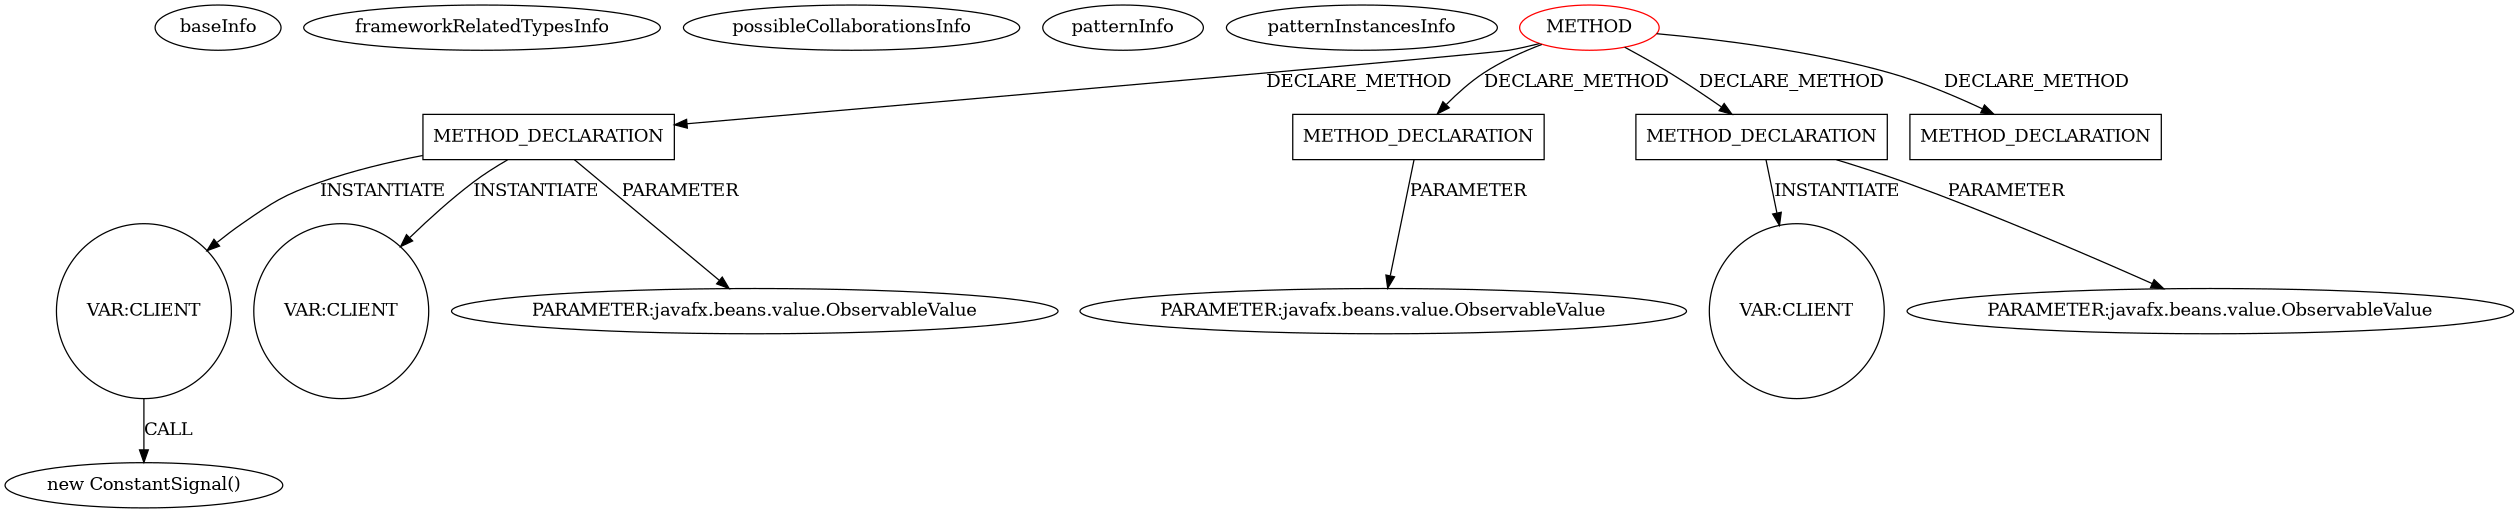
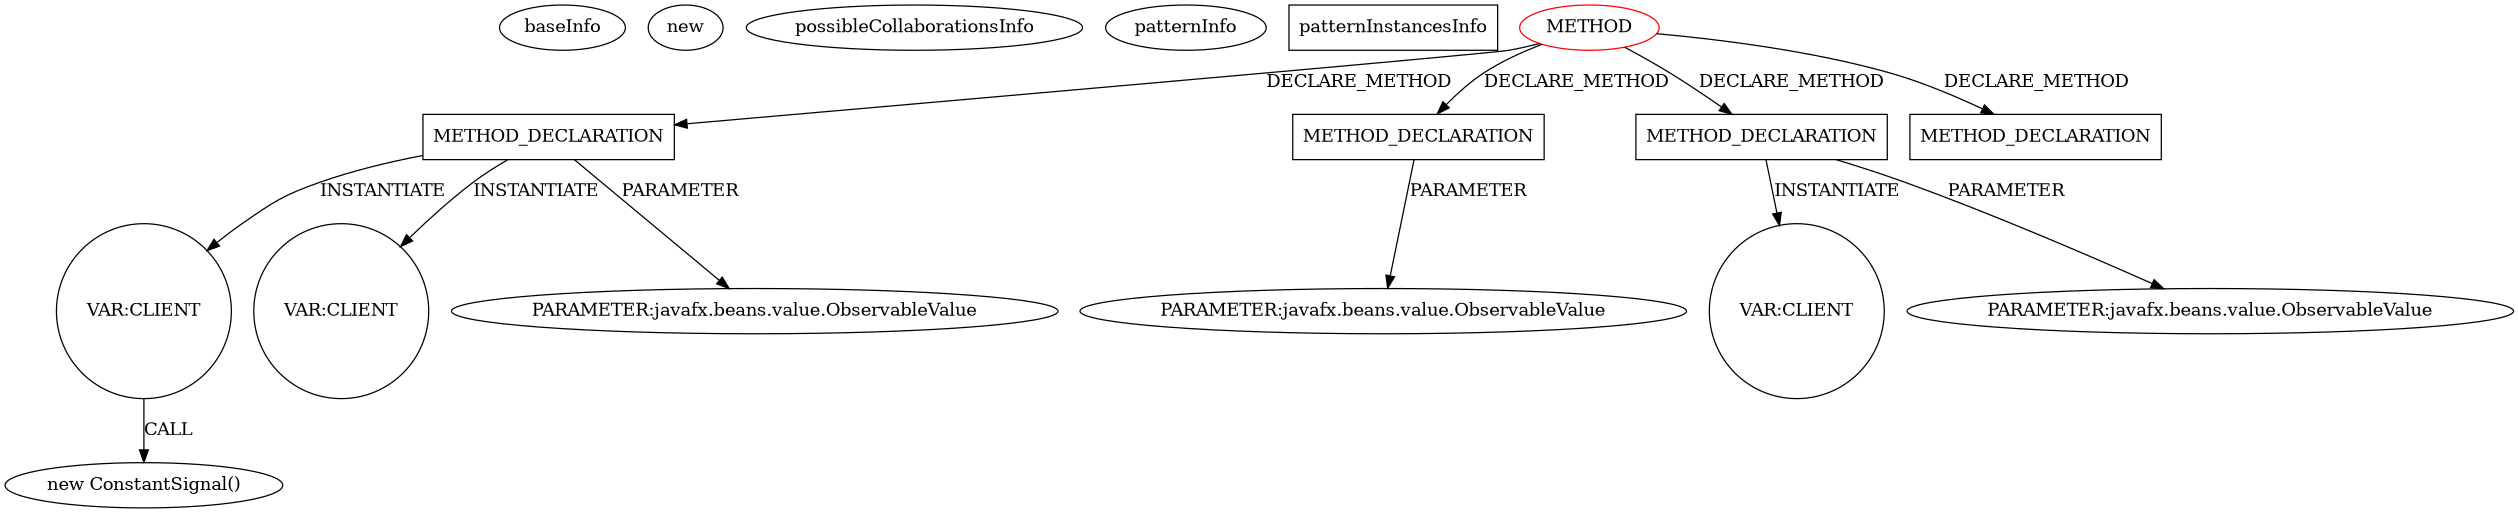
  digraph {
    node [isFrameworkType=false]
    baseInfo [category=pattern graphId=4557 isAnonymous=false possibleRelation=false isFrameworkType=""]
-   frameworkRelatedTypesInfo [isFrameworkType=""]
+   frameworkRelatedTypesInfo [label=new isFrameworkType=""]
    possibleCollaborationsInfo [isFrameworkType=""]
    patternInfo [frequency=2.0 patternRootClient=0 isFrameworkType=""]
-   patternInstancesInfo [0="dimituri-milk~/dimituri-milk/milk-master/milk-core/src/main/java/lv/dimituri/milk/core/Filters.java~Filters~2472" 1="dimituri-milk~/dimituri-milk/milk-master/milk-core/src/main/java/lv/dimituri/milk/core/Maps.java~Maps~2475" isFrameworkType=""]
+   patternInstancesInfo [0="dimituri-milk~/dimituri-milk/milk-master/milk-core/src/main/java/lv/dimituri/milk/core/Filters.java~Filters~2472" 1="dimituri-milk~/dimituri-milk/milk-master/milk-core/src/main/java/lv/dimituri/milk/core/Maps.java~Maps~2475" shape=box isFrameworkType=""]
    n6 [label="new ConstantSignal()" vertexType=CONSTRUCTOR_CALL]
    n7 [label="VAR:CLIENT" shape=circle vertexType=VARIABLE_EXPRESION]
    n8 [label=METHOD_DECLARATION shape=box vertexType=CLIENT_METHOD_DECLARATION]
    n9 [label="VAR:CLIENT" shape=circle vertexType=VARIABLE_EXPRESION]
    n10 [label="PARAMETER:javafx.beans.value.ObservableValue" vertexType=PARAMETER_DECLARATION]
    n11 [color=red label=METHOD vertexType=ROOT_CLIENT_CLASS_DECLARATION]
    n12 [label=METHOD_DECLARATION shape=box vertexType=CLIENT_METHOD_DECLARATION]
    n13 [label=METHOD_DECLARATION shape=box vertexType=CLIENT_METHOD_DECLARATION]
    n14 [label=METHOD_DECLARATION shape=box vertexType=CLIENT_METHOD_DECLARATION]
    n15 [label="PARAMETER:javafx.beans.value.ObservableValue" vertexType=PARAMETER_DECLARATION]
    n16 [label="VAR:CLIENT" shape=circle vertexType=VARIABLE_EXPRESION]
    n17 [label="PARAMETER:javafx.beans.value.ObservableValue" vertexType=PARAMETER_DECLARATION]
    n7 -> n6 [label=CALL]
    n8 -> n7 [label=INSTANTIATE]
    n8 -> n9 [label=INSTANTIATE]
    n8 -> n10 [label=PARAMETER]
    n11 -> n8 [label=DECLARE_METHOD]
    n11 -> n12 [label=DECLARE_METHOD]
    n11 -> n13 [label=DECLARE_METHOD]
    n11 -> n14 [label=DECLARE_METHOD]
    n12 -> n15 [label=PARAMETER]
    n13 -> n16 [label=INSTANTIATE]
    n13 -> n17 [label=PARAMETER]
  }
